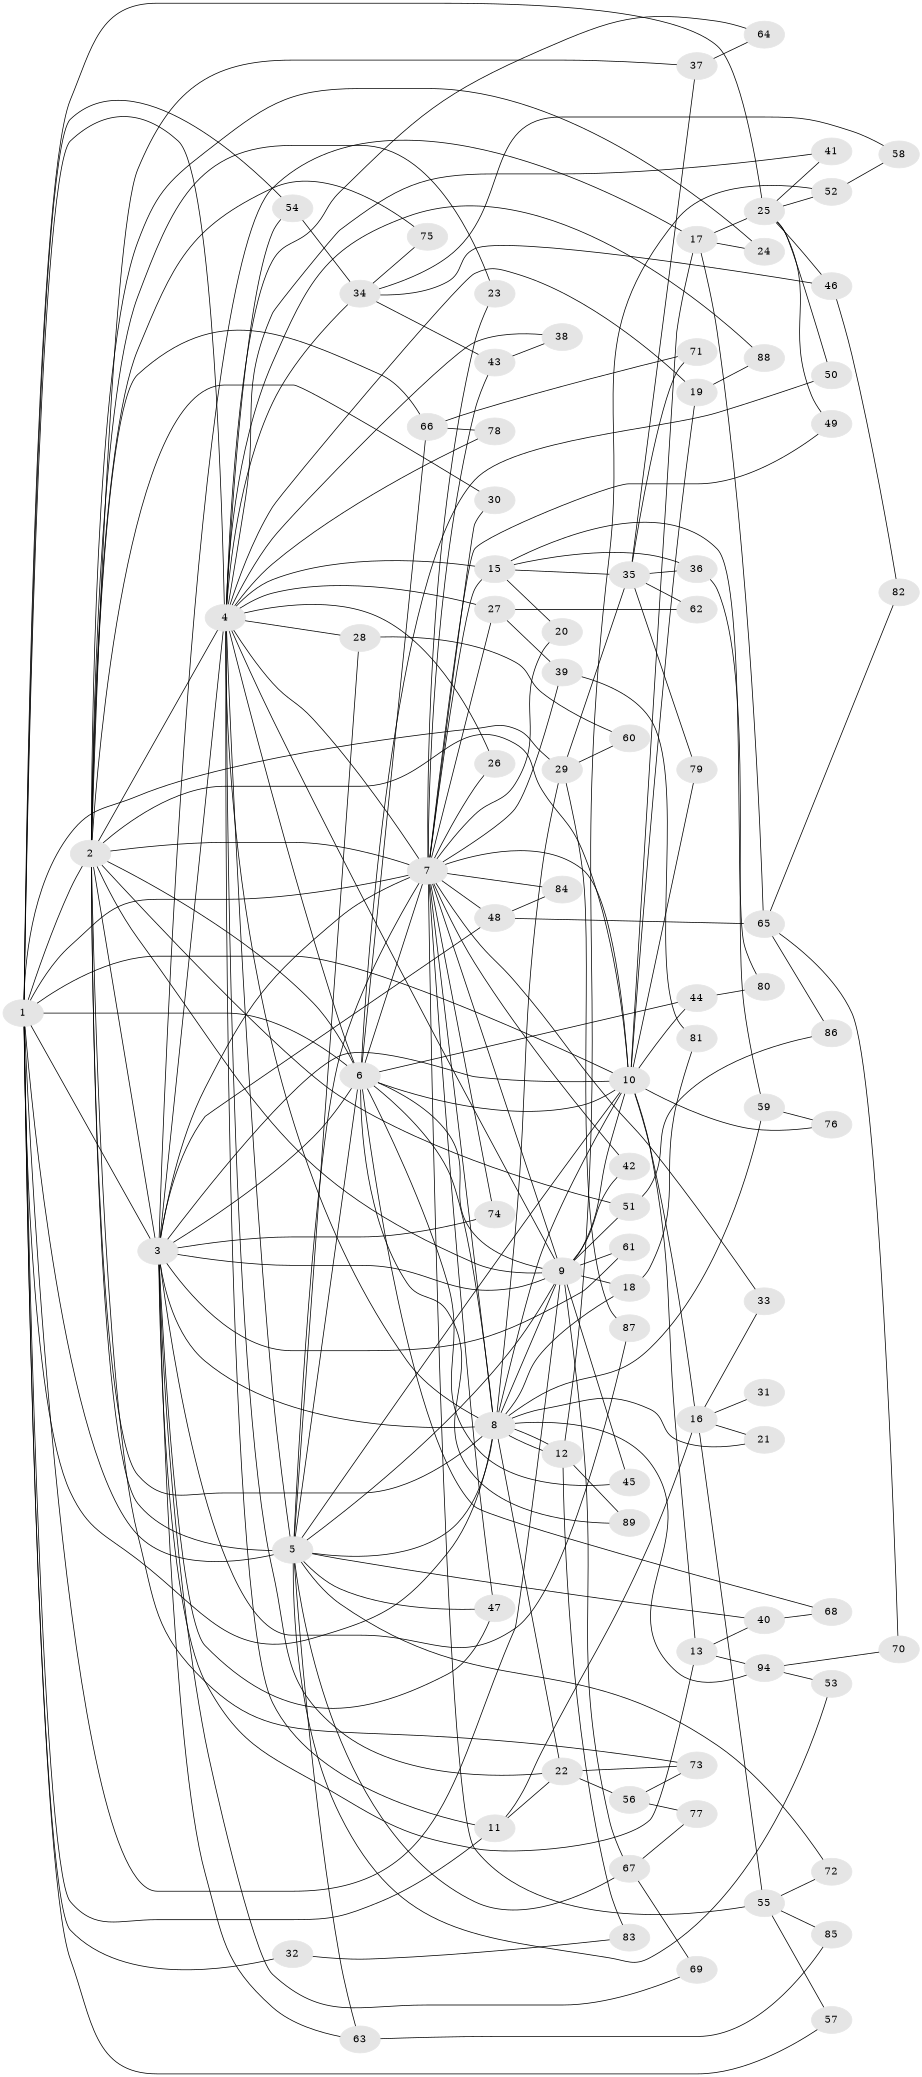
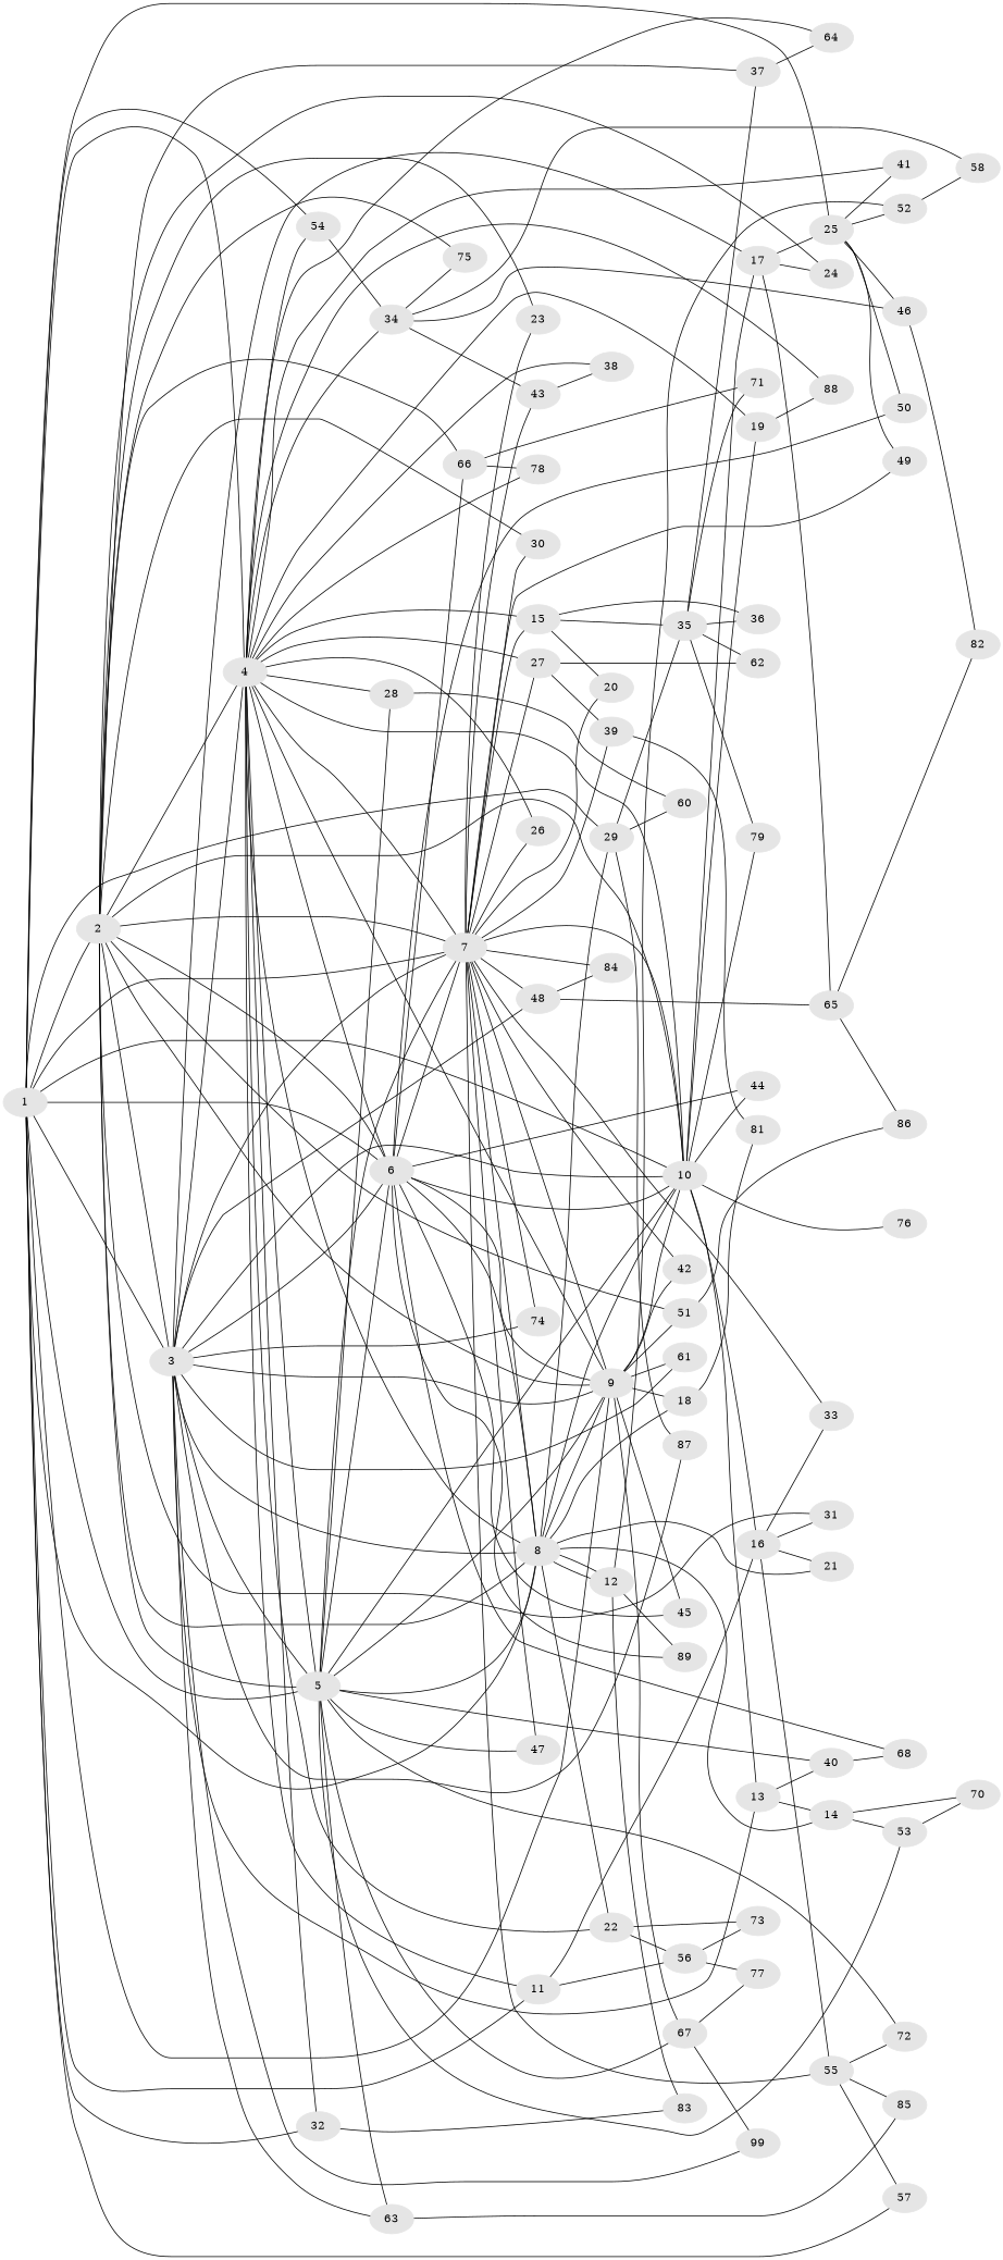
  graph {
    rankdir=LR
    node [color=gray90 style=filled]
    1
    2
    3
    4
    5
    6
    7
    8
    9
    10
    11
    25
    29
    32
    54
    57
    23
    24
    30
    31
    37
    51
    66
    75
    13
    17
    48
    61
    63
-   69
+   69 [label=99]
    74
    87
    34
    15
    19
    22
    26
    27
    28
    38
    41
    64
    78
    88
    40
    47
    53
    67
    72
    44
    45
    50
    68
    89
    20
    33
    39
    42
    43
    49
    55
    84
    12
-   14 [label=94]
+   14
    18
    21
-   59
    16
    76
    79
    56
    52
    46
    35
    60
    83
    58
    86
    71
    65
    85
    36
-   80
    73
    62
    77
    81
    70
    82
    1 -- 2
    1 -- 3
    1 -- 4
    1 -- 5
    1 -- 6
    1 -- 7
    1 -- 8
    1 -- 9
    1 -- 10
    1 -- 11
    1 -- 25
    1 -- 29
    1 -- 32
    1 -- 54
    1 -- 57
    2 -- 3
    2 -- 4
    2 -- 5
    2 -- 6
    2 -- 7
    2 -- 8
    2 -- 9
    2 -- 10
    2 -- 23
    2 -- 24
    2 -- 30
-   2 -- 73
+   2 -- 31
    2 -- 37
    2 -- 51
    2 -- 66
    2 -- 75
    3 -- 4
-   3 -- 47
+   3 -- 5
    3 -- 6
    3 -- 7
    3 -- 8
    3 -- 9
    3 -- 10
    3 -- 13
    3 -- 17
    3 -- 48
    3 -- 61
    3 -- 63
    3 -- 69
    3 -- 74
    3 -- 87
    4 -- 5
    4 -- 6
    4 -- 7
    4 -- 8
    4 -- 9
+   4 -- 10
    4 -- 11
+   4 -- 32
    4 -- 54
    4 -- 34
    4 -- 15
    4 -- 19
    4 -- 22
    4 -- 26
    4 -- 27
    4 -- 28
    4 -- 38
    4 -- 41
    4 -- 64
    4 -- 78
    4 -- 88
    5 -- 6
    5 -- 7
    5 -- 8
    5 -- 9
    5 -- 10
    5 -- 63
    5 -- 28
    5 -- 40
    5 -- 47
    5 -- 53
    5 -- 67
    5 -- 72
    6 -- 7
    6 -- 8
    6 -- 9
    6 -- 10
    6 -- 66
    6 -- 44
    6 -- 45
    6 -- 50
    6 -- 68
    6 -- 89
    7 -- 8
    7 -- 9
    7 -- 10
    7 -- 23
    7 -- 30
    7 -- 48
    7 -- 74
    7 -- 15
    7 -- 26
    7 -- 27
    7 -- 47
    7 -- 20
    7 -- 33
    7 -- 39
    7 -- 42
    7 -- 43
    7 -- 49
    7 -- 55
    7 -- 84
    8 -- 9
    8 -- 10
    8 -- 29
    8 -- 22
    8 -- 12
    8 -- 12
    8 -- 14
    8 -- 18
    8 -- 21
-   8 -- 59
    9 -- 10
    9 -- 51
    9 -- 61
    9 -- 67
    9 -- 45
    9 -- 42
    9 -- 18
    10 -- 13
    10 -- 17
    10 -- 19
    10 -- 44
    10 -- 16
    10 -- 76
    10 -- 79
    11 -- 16
-   11 -- 22
+   11 -- 56
    25 -- 41
    25 -- 50
    25 -- 49
    25 -- 52
    25 -- 46
    29 -- 87
    29 -- 35
    29 -- 60
    32 -- 83
    54 -- 34
    37 -- 64
    51 -- 86
    66 -- 78
    66 -- 71
    13 -- 40
    13 -- 14
    17 -- 25
    17 -- 24
    17 -- 65
    48 -- 84
    48 -- 65
    63 -- 85
    34 -- 75
    34 -- 43
    34 -- 46
    34 -- 58
    15 -- 20
    15 -- 35
    15 -- 36
-   15 -- 80
    19 -- 88
    22 -- 56
    22 -- 73
    27 -- 39
    27 -- 62
    28 -- 60
    40 -- 68
    67 -- 69
    67 -- 77
-   44 -- 80
    39 -- 81
    43 -- 38
    55 -- 57
    55 -- 72
    55 -- 85
    12 -- 89
    12 -- 52
    12 -- 83
    14 -- 53
    14 -- 70
    18 -- 81
-   59 -- 76
    16 -- 31
    16 -- 33
    16 -- 55
    16 -- 21
    56 -- 73
    56 -- 77
    52 -- 58
    46 -- 82
    35 -- 37
    35 -- 79
    35 -- 71
    35 -- 36
    35 -- 62
    65 -- 86
-   65 -- 70
+   53 -- 70
    65 -- 82
-   36 -- 59
  }
